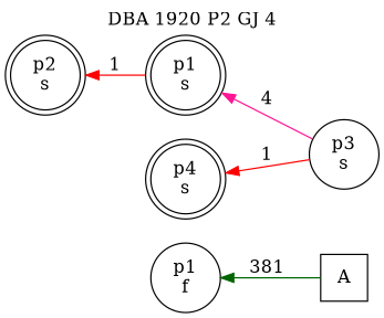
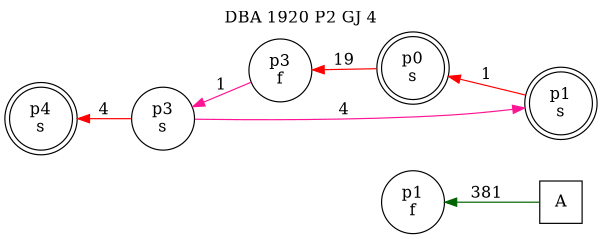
  digraph {
    label=" DBA 1920 P2 GJ 4 "
    labelloc=tl
    rankdir=RL
    node [shape=circle]
    edge [color=red]
    n1 [label=A shape=square]
    n2 [label="p1\nf"]
    n3 [label="p1\ns" shape=doublecircle]
-   n4 [label="p2\ns" shape=doublecircle]
+   n4 [label="p0\ns" shape=doublecircle]
+   n5 [label="p3\nf"]
    n6 [label="p3\ns"]
    n7 [label="p4\ns" shape=doublecircle]
    n1 -> n2 [color=darkgreen label=381]
    n3 -> n4 [label=1]
+   n4 -> n5 [label=19]
+   n5 -> n6 [color=deeppink label=1]
    n6 -> n3 [color=deeppink label=4]
-   n6 -> n7 [label=1]
+   n6 -> n7 [label=4]
  }
